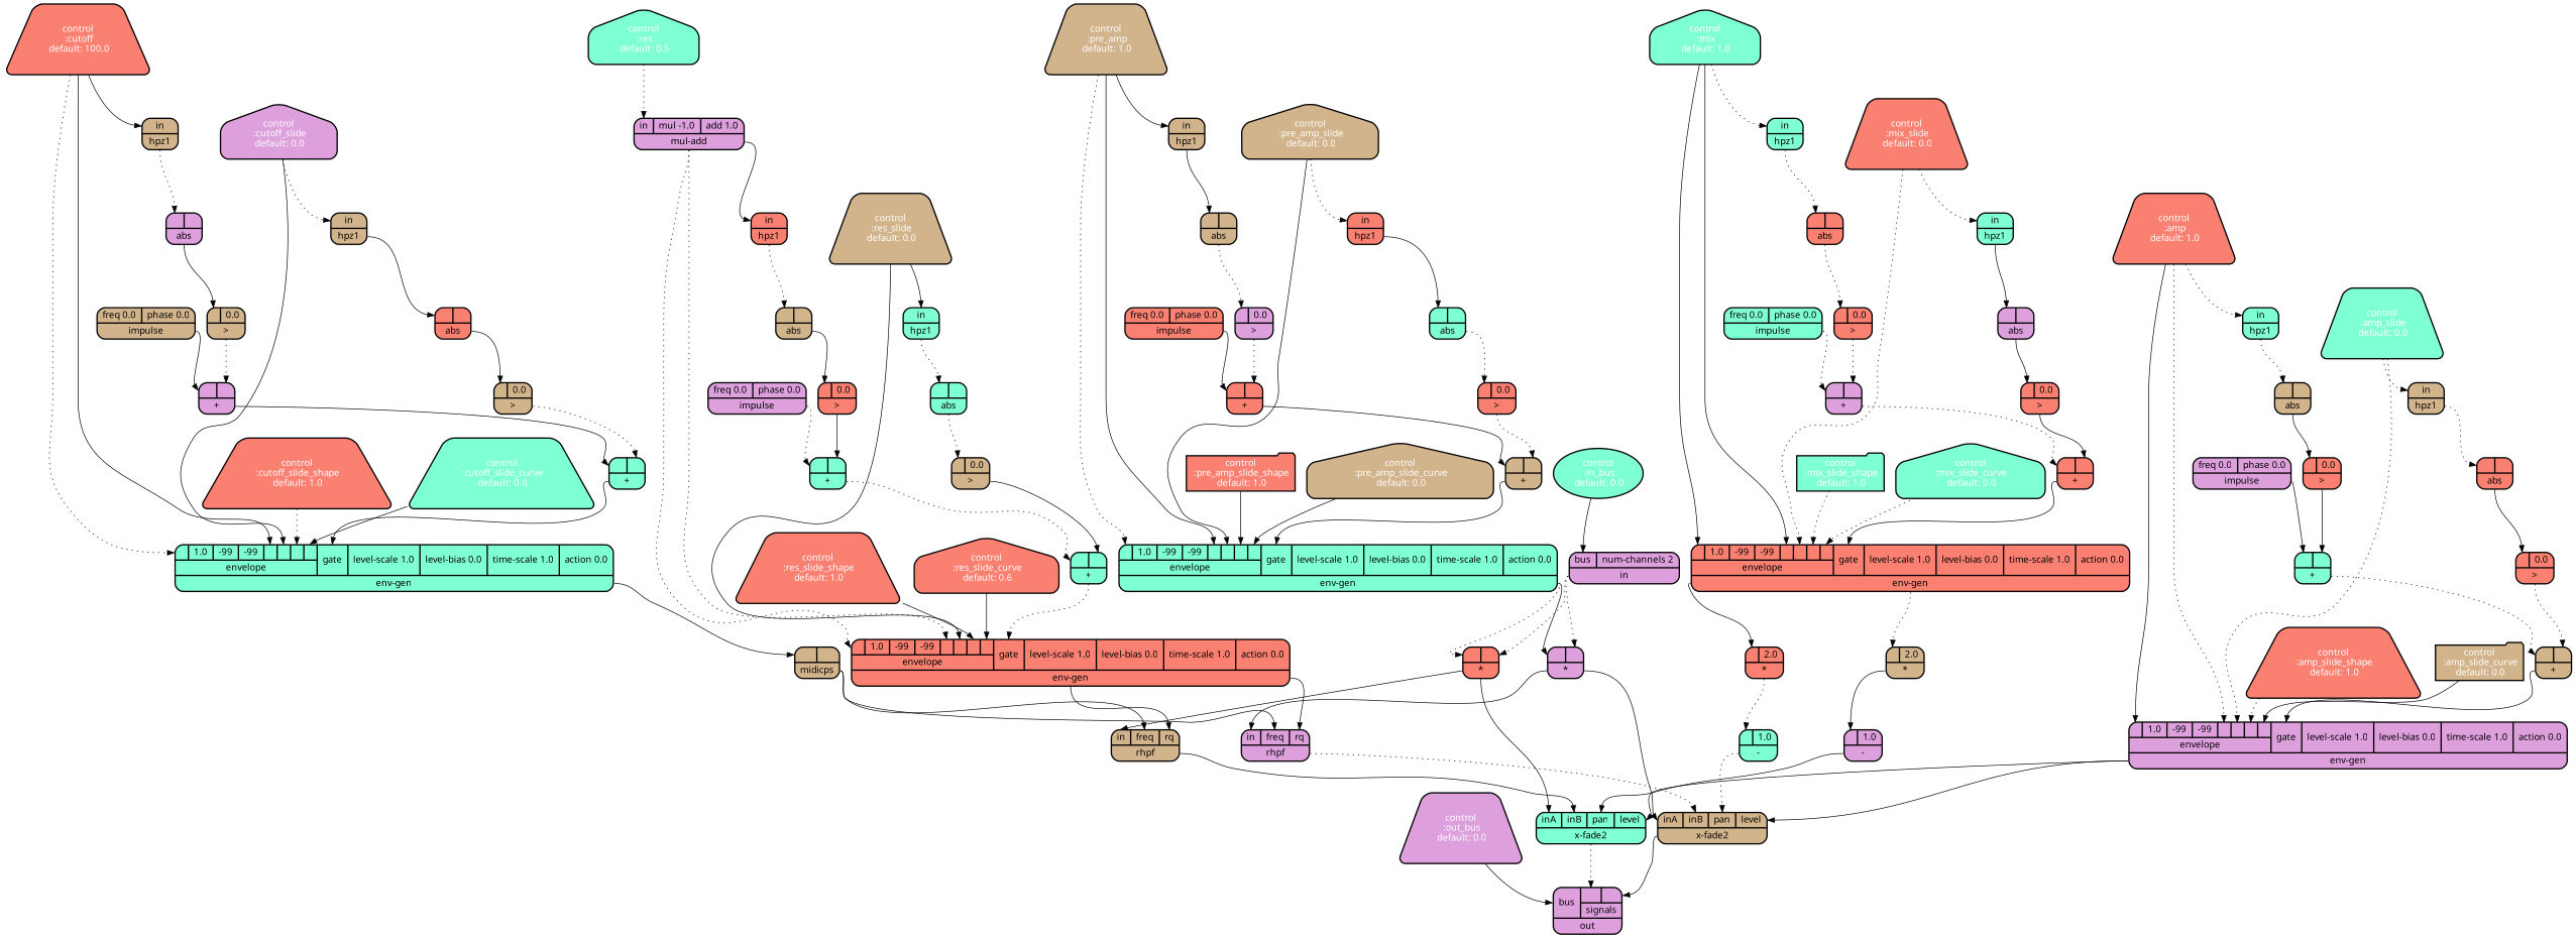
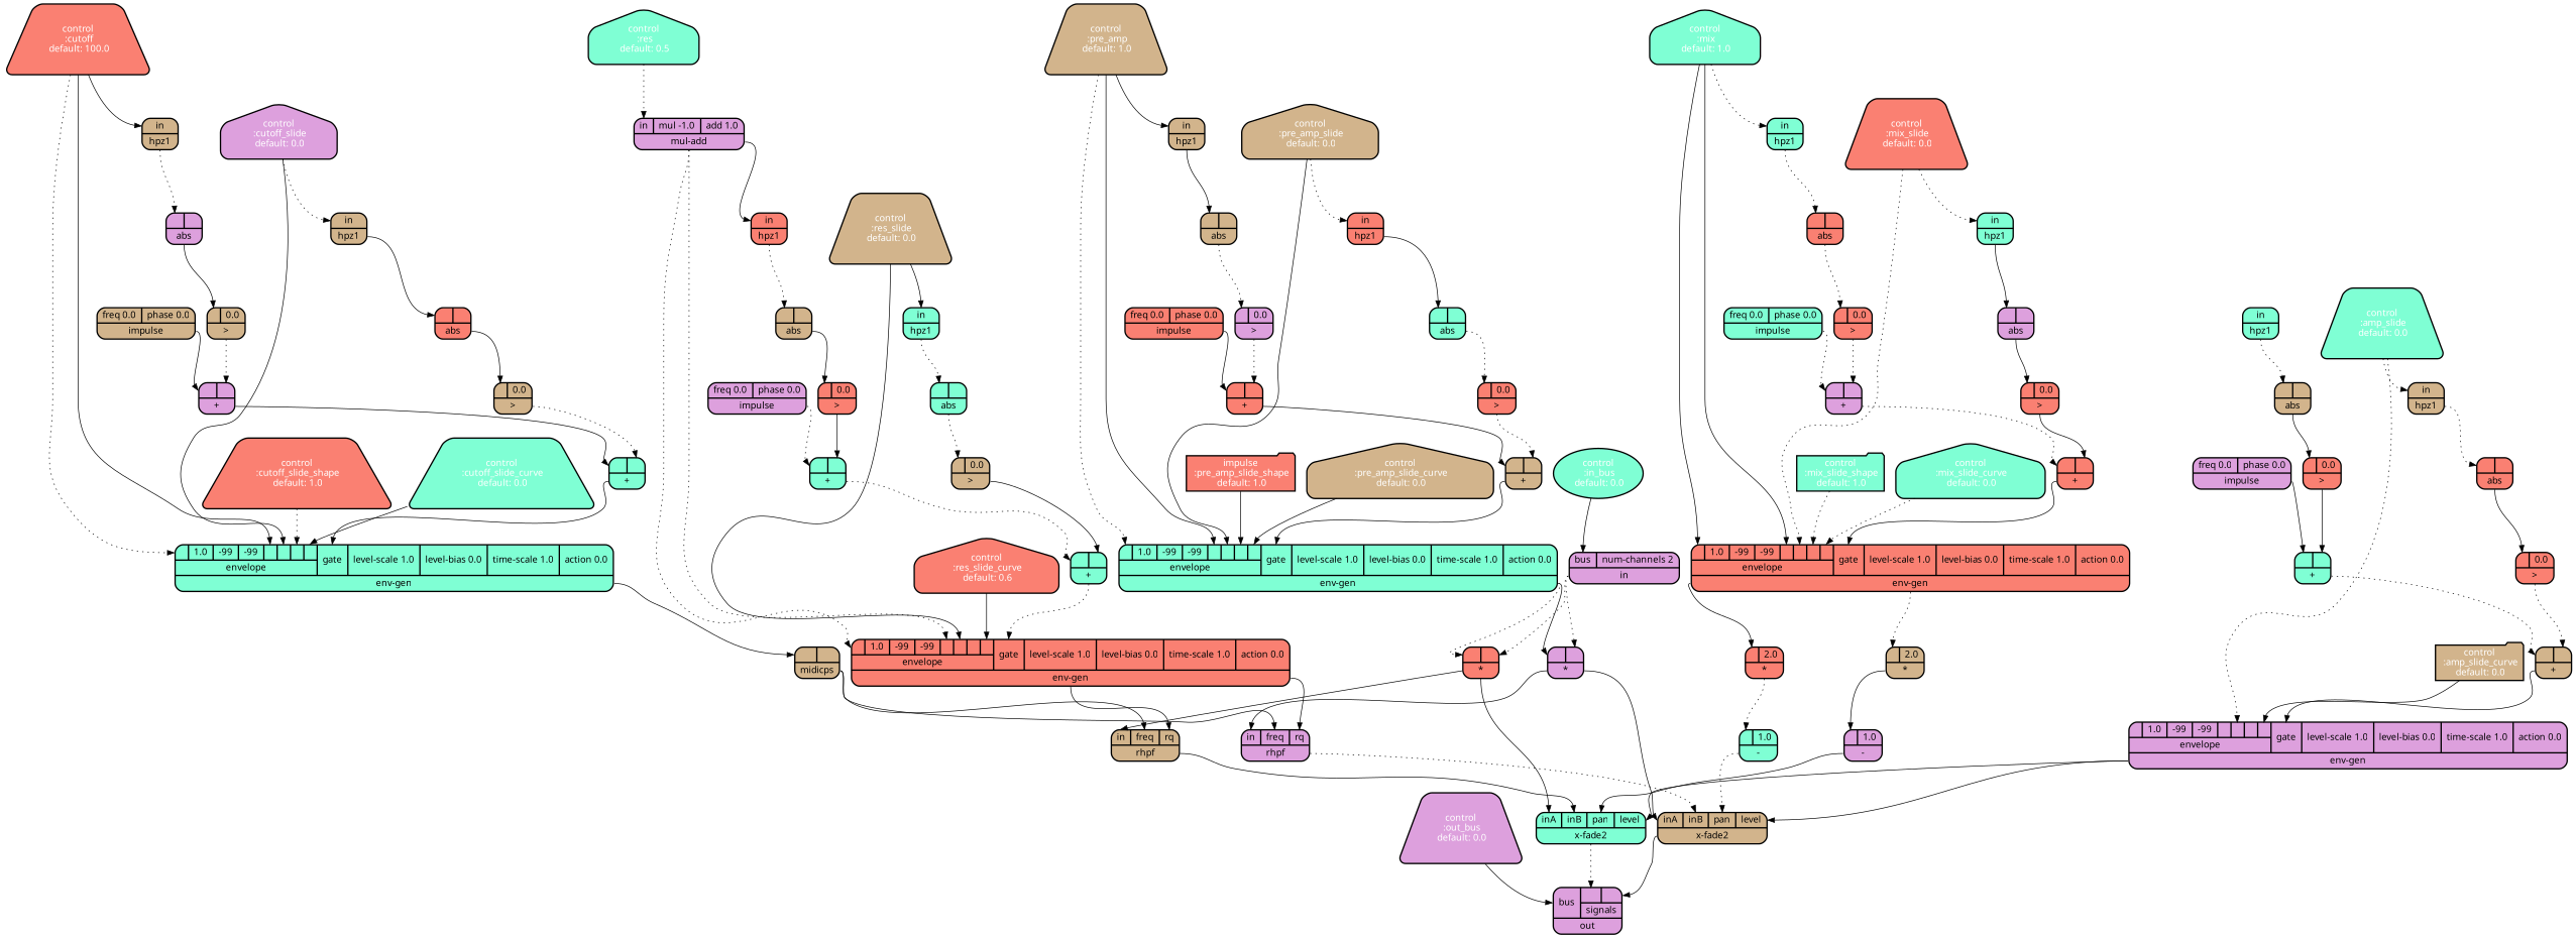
  digraph {
    fontname="Noto Sans"
    node [fillcolor=salmon fontname="Noto Sans" rankdir=LR shape=record style="bold, rounded,filled"]
    edge [fontname="Noto Sans" headport=a style=solid tailport=__UG_NAME__]
    n1 [label="{{ <a> |<b> } |<__UG_NAME__>* }" style="filled, bold, rounded"]
    n2 [fillcolor=tan label="{{ <in> in|<freq> freq|<rq> rq} |<__UG_NAME__>rhpf }" style="filled, bold, rounded"]
    n3 [fillcolor=aquamarine label="{{ <ina> inA|<inb> inB|<pan> pan|<level> level} |<__UG_NAME__>x-fade2 }" style="filled, bold, rounded"]
    n4 [fillcolor=plum label="{{ <bus> bus|{{<signals___x____fade2___0>|<signals___x____fade2___1>}|signals}} |<__UG_NAME__>out }" style="filled, bold, rounded"]
    n5 [fillcolor=plum label="{{ <a> |<b> } |<__UG_NAME__>* }" style="filled, bold, rounded"]
    n6 [fillcolor=plum label="{{ <in> in|<freq> freq|<rq> rq} |<__UG_NAME__>rhpf }" style="filled, bold, rounded"]
    n7 [fillcolor=tan label="{{ <ina> inA|<inb> inB|<pan> pan|<level> level} |<__UG_NAME__>x-fade2 }" style="filled, bold, rounded"]
    n8 [label="{{ <a> |<b> 2.0} |<__UG_NAME__>* }"]
    n9 [fillcolor=aquamarine label="{{ <a> |<b> 1.0} |<__UG_NAME__>- }"]
    n10 [fillcolor=tan label="{{ <a> |<b> 2.0} |<__UG_NAME__>* }"]
    n11 [fillcolor=plum label="{{ <a> |<b> 1.0} |<__UG_NAME__>- }"]
    n12 [fillcolor=plum label="{{ <a> |<b> } |<__UG_NAME__>+ }"]
    n13 [label="{{ <a> |<b> } |<__UG_NAME__>+ }"]
    n14 [label="{{ {{<envelope___control___0>|1.0|-99|-99|<envelope___control___4>|<envelope___control___5>|<envelope___control___6>|<envelope___control___7>}|envelope}|<gate> gate|<level____scale> level-scale 1.0|<level____bias> level-bias 0.0|<time____scale> time-scale 1.0|<action> action 0.0} |<__UG_NAME__>env-gen }"]
    n15 [label="{{ <a> |<b> } |<__UG_NAME__>+ }"]
    n16 [fillcolor=tan label="{{ <a> |<b> } |<__UG_NAME__>+ }"]
    n17 [fillcolor=aquamarine label="{{ {{<envelope___control___0>|1.0|-99|-99|<envelope___control___4>|<envelope___control___5>|<envelope___control___6>|<envelope___control___7>}|envelope}|<gate> gate|<level____scale> level-scale 1.0|<level____bias> level-bias 0.0|<time____scale> time-scale 1.0|<action> action 0.0} |<__UG_NAME__>env-gen }"]
    n18 [fillcolor=plum label="{{ <a> |<b> } |<__UG_NAME__>+ }"]
    n19 [fillcolor=aquamarine label="{{ <a> |<b> } |<__UG_NAME__>+ }"]
    n20 [fillcolor=aquamarine label="{{ {{<envelope___control___0>|1.0|-99|-99|<envelope___control___4>|<envelope___control___5>|<envelope___control___6>|<envelope___control___7>}|envelope}|<gate> gate|<level____scale> level-scale 1.0|<level____bias> level-bias 0.0|<time____scale> time-scale 1.0|<action> action 0.0} |<__UG_NAME__>env-gen }"]
    n21 [fillcolor=tan label="{{ <a> |<b> } |<__UG_NAME__>midicps }"]
    n22 [fillcolor=aquamarine label="{{ <a> |<b> } |<__UG_NAME__>+ }"]
    n23 [fillcolor=aquamarine label="{{ <a> |<b> } |<__UG_NAME__>+ }"]
    n24 [label="{{ {{<envelope___mul____add___0>|1.0|-99|-99|<envelope___mul____add___4>|<envelope___control___5>|<envelope___control___6>|<envelope___control___7>}|envelope}|<gate> gate|<level____scale> level-scale 1.0|<level____bias> level-bias 0.0|<time____scale> time-scale 1.0|<action> action 0.0} |<__UG_NAME__>env-gen }"]
    n25 [fillcolor=aquamarine label="{{ <a> |<b> } |<__UG_NAME__>+ }"]
    n26 [fillcolor=tan label="{{ <a> |<b> } |<__UG_NAME__>+ }"]
    n27 [fillcolor=plum label="{{ {{<envelope___control___0>|1.0|-99|-99|<envelope___control___4>|<envelope___control___5>|<envelope___control___6>|<envelope___control___7>}|envelope}|<gate> gate|<level____scale> level-scale 1.0|<level____bias> level-bias 0.0|<time____scale> time-scale 1.0|<action> action 0.0} |<__UG_NAME__>env-gen }"]
    n28 [label="{{ <a> |<b> 0.0} |<__UG_NAME__>\> }"]
    n29 [label="{{ <a> |<b> 0.0} |<__UG_NAME__>\> }"]
    n30 [fillcolor=plum label="{{ <a> |<b> 0.0} |<__UG_NAME__>\> }"]
    n31 [label="{{ <a> |<b> 0.0} |<__UG_NAME__>\> }"]
    n32 [fillcolor=tan label="{{ <a> |<b> 0.0} |<__UG_NAME__>\> }"]
    n33 [fillcolor=tan label="{{ <a> |<b> 0.0} |<__UG_NAME__>\> }"]
    n34 [label="{{ <a> |<b> 0.0} |<__UG_NAME__>\> }"]
    n35 [fillcolor=tan label="{{ <a> |<b> 0.0} |<__UG_NAME__>\> }"]
    n36 [label="{{ <a> |<b> 0.0} |<__UG_NAME__>\> }"]
    n37 [label="{{ <a> |<b> 0.0} |<__UG_NAME__>\> }"]
    n38 [fillcolor=tan label="{{ <a> |<b> } |<__UG_NAME__>abs }"]
    n39 [fillcolor=plum label="{{ <a> |<b> } |<__UG_NAME__>abs }"]
    n40 [label="{{ <a> |<b> } |<__UG_NAME__>abs }"]
    n41 [fillcolor=aquamarine label="{{ <a> |<b> } |<__UG_NAME__>abs }"]
    n42 [fillcolor=plum label="{{ <a> |<b> } |<__UG_NAME__>abs }"]
    n43 [label="{{ <a> |<b> } |<__UG_NAME__>abs }"]
    n44 [fillcolor=tan label="{{ <a> |<b> } |<__UG_NAME__>abs }"]
    n45 [fillcolor=aquamarine label="{{ <a> |<b> } |<__UG_NAME__>abs }"]
    n46 [label="{{ <a> |<b> } |<__UG_NAME__>abs }"]
    n47 [fillcolor=tan label="{{ <a> |<b> } |<__UG_NAME__>abs }"]
-   n48 [fontcolor=white label="control\n :amp\n default: 1.0" shape=trapezium style="rounded, filled, bold,filled" rankdir=""]
    n49 [fillcolor=aquamarine label="{{ <in> in} |<__UG_NAME__>hpz1 }"]
    n50 [fillcolor=aquamarine fontcolor=white label="control\n :amp_slide\n default: 0.0" shape=trapezium style="rounded, filled, bold,filled" rankdir=""]
    n51 [fillcolor=tan label="{{ <in> in} |<__UG_NAME__>hpz1 }"]
-   n52 [fontcolor=white label="control\n :amp_slide_shape\n default: 1.0" shape=trapezium style="rounded, filled, bold,filled" rankdir=""]
    n53 [fillcolor=tan fontcolor=white label="control\n :amp_slide_curve\n default: 0.0" shape=folder style="rounded, filled, bold,filled" rankdir=""]
    n54 [fillcolor=aquamarine fontcolor=white label="control\n :mix\n default: 1.0" shape=house style="rounded, filled, bold,filled" rankdir=""]
    n55 [fillcolor=aquamarine label="{{ <in> in} |<__UG_NAME__>hpz1 }"]
    n56 [fontcolor=white label="control\n :mix_slide\n default: 0.0" shape=trapezium style="rounded, filled, bold,filled" rankdir=""]
    n57 [fillcolor=aquamarine label="{{ <in> in} |<__UG_NAME__>hpz1 }"]
    n58 [fillcolor=aquamarine fontcolor=white label="control\n :mix_slide_shape\n default: 1.0" shape=folder style="rounded, filled, bold,filled" rankdir=""]
    n59 [fillcolor=aquamarine fontcolor=white label="control\n :mix_slide_curve\n default: 0.0" shape=house style="rounded, filled, bold,filled" rankdir=""]
    n60 [fillcolor=tan fontcolor=white label="control\n :pre_amp\n default: 1.0" shape=trapezium style="rounded, filled, bold,filled" rankdir=""]
    n61 [fillcolor=tan label="{{ <in> in} |<__UG_NAME__>hpz1 }"]
    n62 [fillcolor=tan fontcolor=white label="control\n :pre_amp_slide\n default: 0.0" shape=house style="rounded, filled, bold,filled" rankdir=""]
    n63 [label="{{ <in> in} |<__UG_NAME__>hpz1 }"]
-   n64 [fontcolor=white label="control\n :pre_amp_slide_shape\n default: 1.0" shape=folder style="rounded, filled, bold,filled" rankdir=""]
+   n64 [fontcolor=white label="impulse\n :pre_amp_slide_shape\n default: 1.0" shape=folder style="rounded, filled, bold,filled" rankdir=""]
    n65 [fillcolor=tan fontcolor=white label="control\n :pre_amp_slide_curve\n default: 0.0" shape=house style="rounded, filled, bold,filled" rankdir=""]
    n66 [fontcolor=white label="control\n :cutoff\n default: 100.0" shape=trapezium style="rounded, filled, bold,filled" rankdir=""]
    n67 [fillcolor=tan label="{{ <in> in} |<__UG_NAME__>hpz1 }"]
    n68 [fillcolor=plum fontcolor=white label="control\n :cutoff_slide\n default: 0.0" shape=house style="rounded, filled, bold,filled" rankdir=""]
    n69 [fillcolor=tan label="{{ <in> in} |<__UG_NAME__>hpz1 }"]
    n70 [fontcolor=white label="control\n :cutoff_slide_shape\n default: 1.0" shape=trapezium style="rounded, filled, bold,filled" rankdir=""]
    n71 [fillcolor=aquamarine fontcolor=white label="control\n :cutoff_slide_curve\n default: 0.0" shape=trapezium style="rounded, filled, bold,filled" rankdir=""]
    n72 [fillcolor=aquamarine fontcolor=white label="control\n :res\n default: 0.5" shape=house style="rounded, filled, bold,filled" rankdir=""]
    n73 [fillcolor=plum label="{{ <in> in|<mul> mul -1.0|<add> add 1.0} |<__UG_NAME__>mul-add }"]
    n74 [label="{{ <in> in} |<__UG_NAME__>hpz1 }"]
    n75 [fillcolor=tan fontcolor=white label="control\n :res_slide\n default: 0.0" shape=trapezium style="rounded, filled, bold,filled" rankdir=""]
    n76 [fillcolor=aquamarine label="{{ <in> in} |<__UG_NAME__>hpz1 }"]
-   n77 [fontcolor=white label="control\n :res_slide_shape\n default: 1.0" shape=trapezium style="rounded, filled, bold,filled" rankdir=""]
    n78 [fontcolor=white label="control\n :res_slide_curve\n default: 0.6" shape=house style="rounded, filled, bold,filled" rankdir=""]
    n79 [fillcolor=aquamarine fontcolor=white label="control\n :in_bus\n default: 0.0" shape=ellipse style="rounded, filled, bold,filled" rankdir=""]
    n80 [fillcolor=plum label="{{ <bus> bus|<num____channels> num-channels 2} |<__UG_NAME__>in }" style="filled, bold, rounded"]
    n81 [fillcolor=plum fontcolor=white label="control\n :out_bus\n default: 0.0" shape=trapezium style="rounded, filled, bold,filled" rankdir=""]
    n82 [fillcolor=aquamarine label="{{ <freq> freq 0.0|<phase> phase 0.0} |<__UG_NAME__>impulse }"]
    n83 [label="{{ <freq> freq 0.0|<phase> phase 0.0} |<__UG_NAME__>impulse }"]
    n84 [fillcolor=tan label="{{ <freq> freq 0.0|<phase> phase 0.0} |<__UG_NAME__>impulse }"]
    n85 [fillcolor=plum label="{{ <freq> freq 0.0|<phase> phase 0.0} |<__UG_NAME__>impulse }"]
    n86 [fillcolor=plum label="{{ <freq> freq 0.0|<phase> phase 0.0} |<__UG_NAME__>impulse }"]
    n1 -> n2 [headport=in]
    n1 -> n3 [headport=ina]
    n2 -> n3 [headport=inb]
    n3 -> n4 [headport=signals___x____fade2___0 style=dotted]
    n5 -> n6 [headport=in]
    n5 -> n7 [headport=ina]
    n6 -> n7 [headport=inb style=dotted]
    n7 -> n4 [headport=signals___x____fade2___1]
    n8 -> n9 [style=dotted]
    n9 -> n7 [headport=pan style=dotted]
    n10 -> n11
    n11 -> n3 [headport=pan]
    n12 -> n13 [style=dotted]
    n13 -> n14 [headport=gate]
    n14 -> n8
    n14 -> n10 [style=dotted]
    n15 -> n16
    n16 -> n17 [headport=gate]
    n17 -> n1 [style=dotted]
    n17 -> n5
    n18 -> n19
    n19 -> n20 [headport=gate]
    n20 -> n21
    n21 -> n2 [headport=freq]
    n21 -> n6 [headport=freq]
    n22 -> n23 [style=dotted]
    n23 -> n24 [headport=gate style=dotted]
    n24 -> n2 [headport=rq]
    n24 -> n6 [headport=rq]
    n25 -> n26 [style=dotted]
    n26 -> n27 [headport=gate]
    n27 -> n3 [headport=level]
    n27 -> n7 [headport=level]
    n28 -> n13 [headport=b]
    n29 -> n12 [headport=b style=dotted]
    n30 -> n15 [headport=b style=dotted]
    n31 -> n16 [headport=b style=dotted]
    n32 -> n18 [headport=b style=dotted]
    n33 -> n19 [headport=b style=dotted]
    n34 -> n22 [headport=b]
    n35 -> n23 [headport=b]
    n36 -> n25 [headport=b]
    n37 -> n26 [headport=b style=dotted]
    n38 -> n30 [style=dotted]
    n39 -> n28
    n40 -> n29 [style=dotted]
    n41 -> n31 [style=dotted]
    n42 -> n32
    n43 -> n33
    n44 -> n34
    n45 -> n35 [style=dotted]
    n46 -> n37
    n47 -> n36
-   n48 -> n27 [headport=envelope___control___0]
-   n48 -> n27 [headport=envelope___control___4 style=dotted]
-   n48 -> n49 [headport=in style=dotted]
    n49 -> n47 [style=dotted]
    n50 -> n27 [headport=envelope___control___5 style=dotted]
    n50 -> n51 [headport=in style=dotted]
    n51 -> n46 [style=dotted]
-   n52 -> n27 [headport=envelope___control___6 style=dotted]
    n53 -> n27 [headport=envelope___control___7]
    n54 -> n14 [headport=envelope___control___0]
    n54 -> n14 [headport=envelope___control___4]
    n54 -> n55 [headport=in style=dotted]
    n55 -> n40 [style=dotted]
    n56 -> n14 [headport=envelope___control___5 style=dotted]
    n56 -> n57 [headport=in style=dotted]
    n57 -> n39
    n58 -> n14 [headport=envelope___control___6 style=dotted]
    n59 -> n14 [headport=envelope___control___7 style=dotted]
    n60 -> n17 [headport=envelope___control___0 style=dotted]
    n60 -> n17 [headport=envelope___control___4]
    n60 -> n61 [headport=in]
    n61 -> n38
    n62 -> n17 [headport=envelope___control___5]
    n62 -> n63 [headport=in style=dotted]
    n63 -> n41
    n64 -> n17 [headport=envelope___control___6]
    n65 -> n17 [headport=envelope___control___7]
    n66 -> n20 [headport=envelope___control___0 style=dotted]
    n66 -> n20 [headport=envelope___control___4]
    n66 -> n67 [headport=in]
    n67 -> n42 [style=dotted]
    n68 -> n20 [headport=envelope___control___5]
    n68 -> n69 [headport=in style=dotted]
    n69 -> n43
    n70 -> n20 [headport=envelope___control___6 style=dotted]
    n71 -> n20 [headport=envelope___control___7]
    n72 -> n73 [headport=in style=dotted]
    n73 -> n24 [headport=envelope___mul____add___0 style=dotted]
    n73 -> n24 [headport=envelope___mul____add___4 style=dotted]
    n73 -> n74 [headport=in]
    n74 -> n44 [style=dotted]
    n75 -> n24 [headport=envelope___control___5]
    n75 -> n76 [headport=in]
    n76 -> n45 [style=dotted]
-   n77 -> n24 [headport=envelope___control___6]
    n78 -> n24 [headport=envelope___control___7]
    n79 -> n80 [headport=bus]
    n80 -> n1 [headport=b style=dotted]
    n80 -> n5 [headport=b style=dotted]
    n81 -> n4 [headport=bus]
    n82 -> n12 [style=dotted]
    n83 -> n15
    n84 -> n18
    n85 -> n22 [style=dotted]
    n86 -> n25
  }
